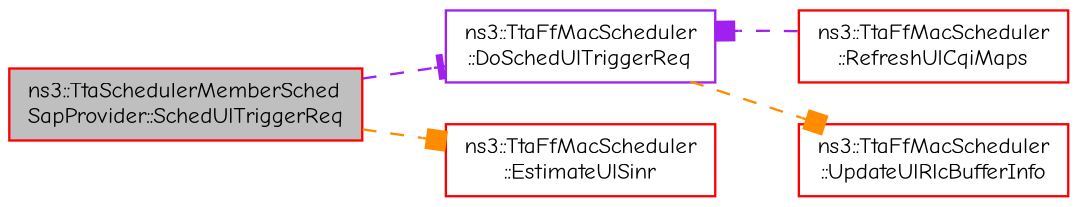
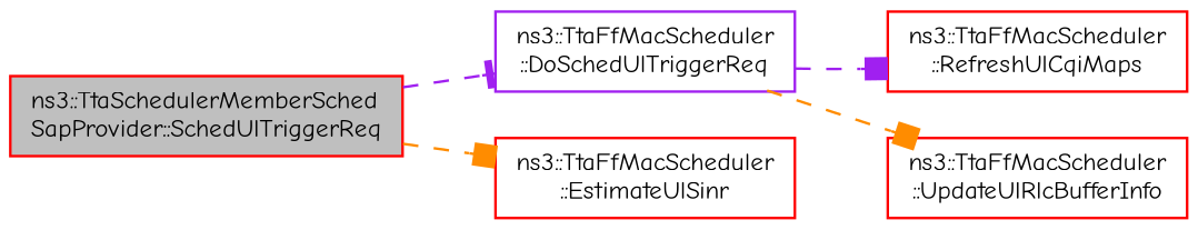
  digraph {
    fontname="Comic Neue"
    rankdir=LR
    node [color=red fillcolor=white fontname="Comic Neue" fontsize=10 shape=record style=filled]
    edge [arrowhead=box color=purple fontname="Comic Neue" fontsize=10 labelfontname=Helvetica labelfontsize=10 style=dashed]
    n1 [fillcolor=grey75 fontcolor=black height=0.2 label="ns3::TtaSchedulerMemberSched\lSapProvider::SchedUlTriggerReq" width=0.4]
    n2 [color=purple height=0.2 label="ns3::TtaFfMacScheduler\l::DoSchedUlTriggerReq" width=0.4]
    n3 [height=0.2 label="ns3::TtaFfMacScheduler\l::EstimateUlSinr" width=0.4]
    n4 [height=0.2 label="ns3::TtaFfMacScheduler\l::RefreshUlCqiMaps" width=0.4]
    n5 [height=0.2 label="ns3::TtaFfMacScheduler\l::UpdateUlRlcBufferInfo" width=0.4]
    n1 -> n2 [arrowhead=tee]
    n1 -> n3 [color=darkorange]
-   n4 -> n2
+   n2 -> n4
    n2 -> n5 [color=darkorange]
  }
